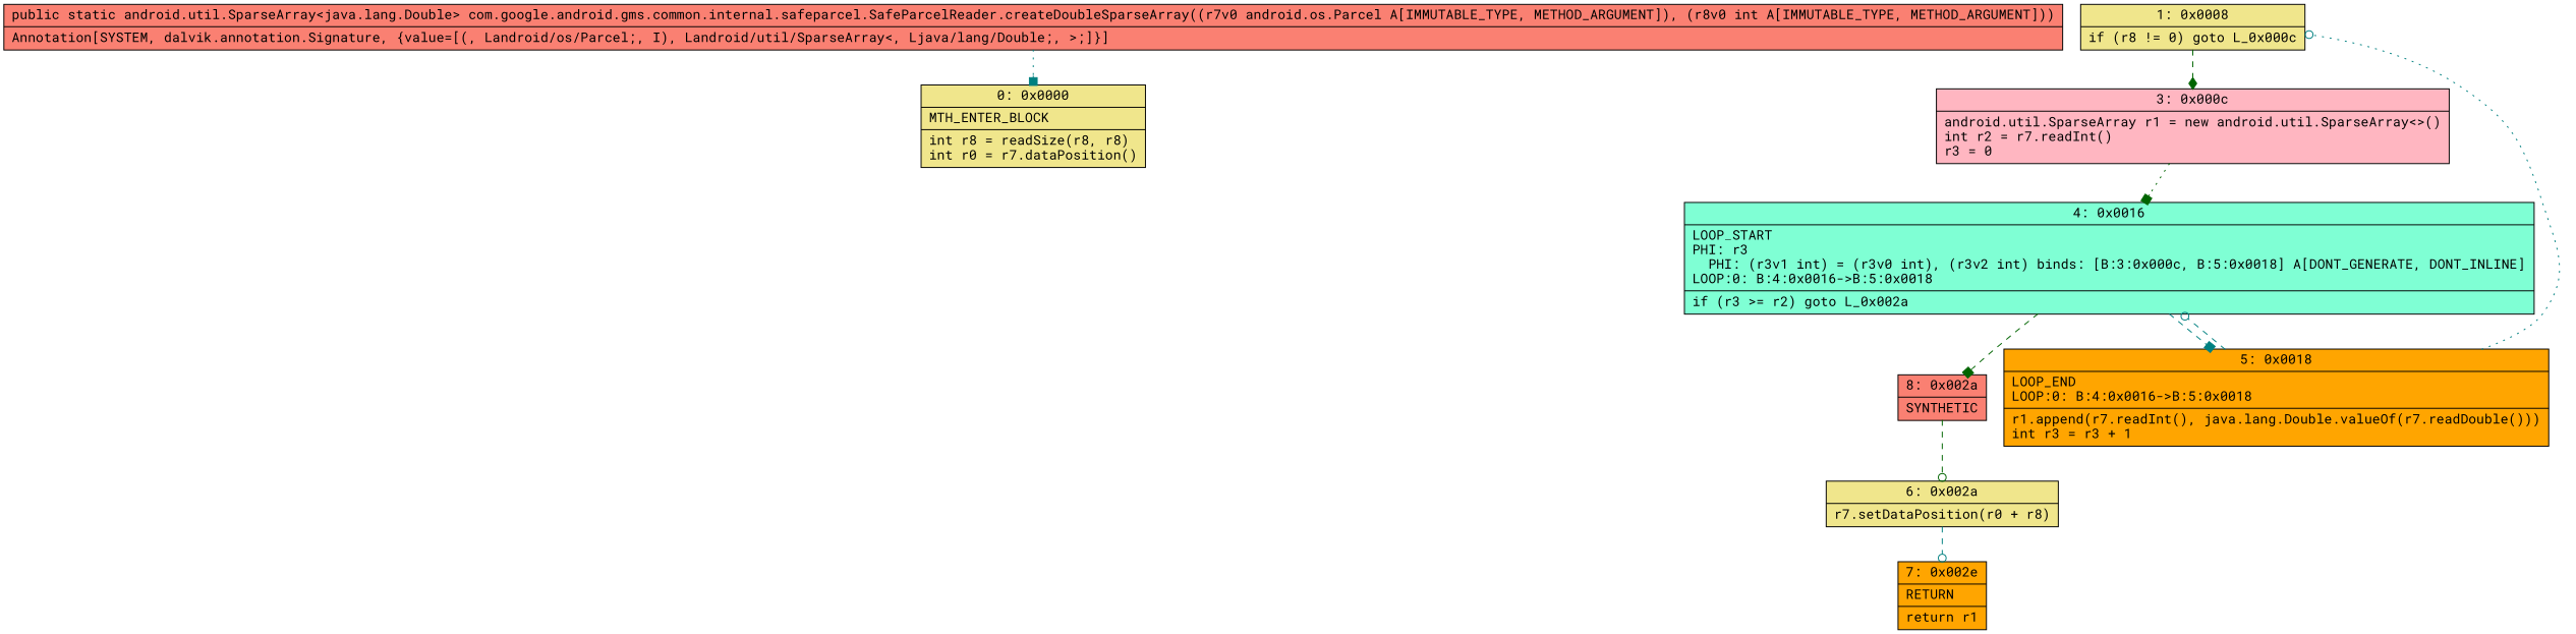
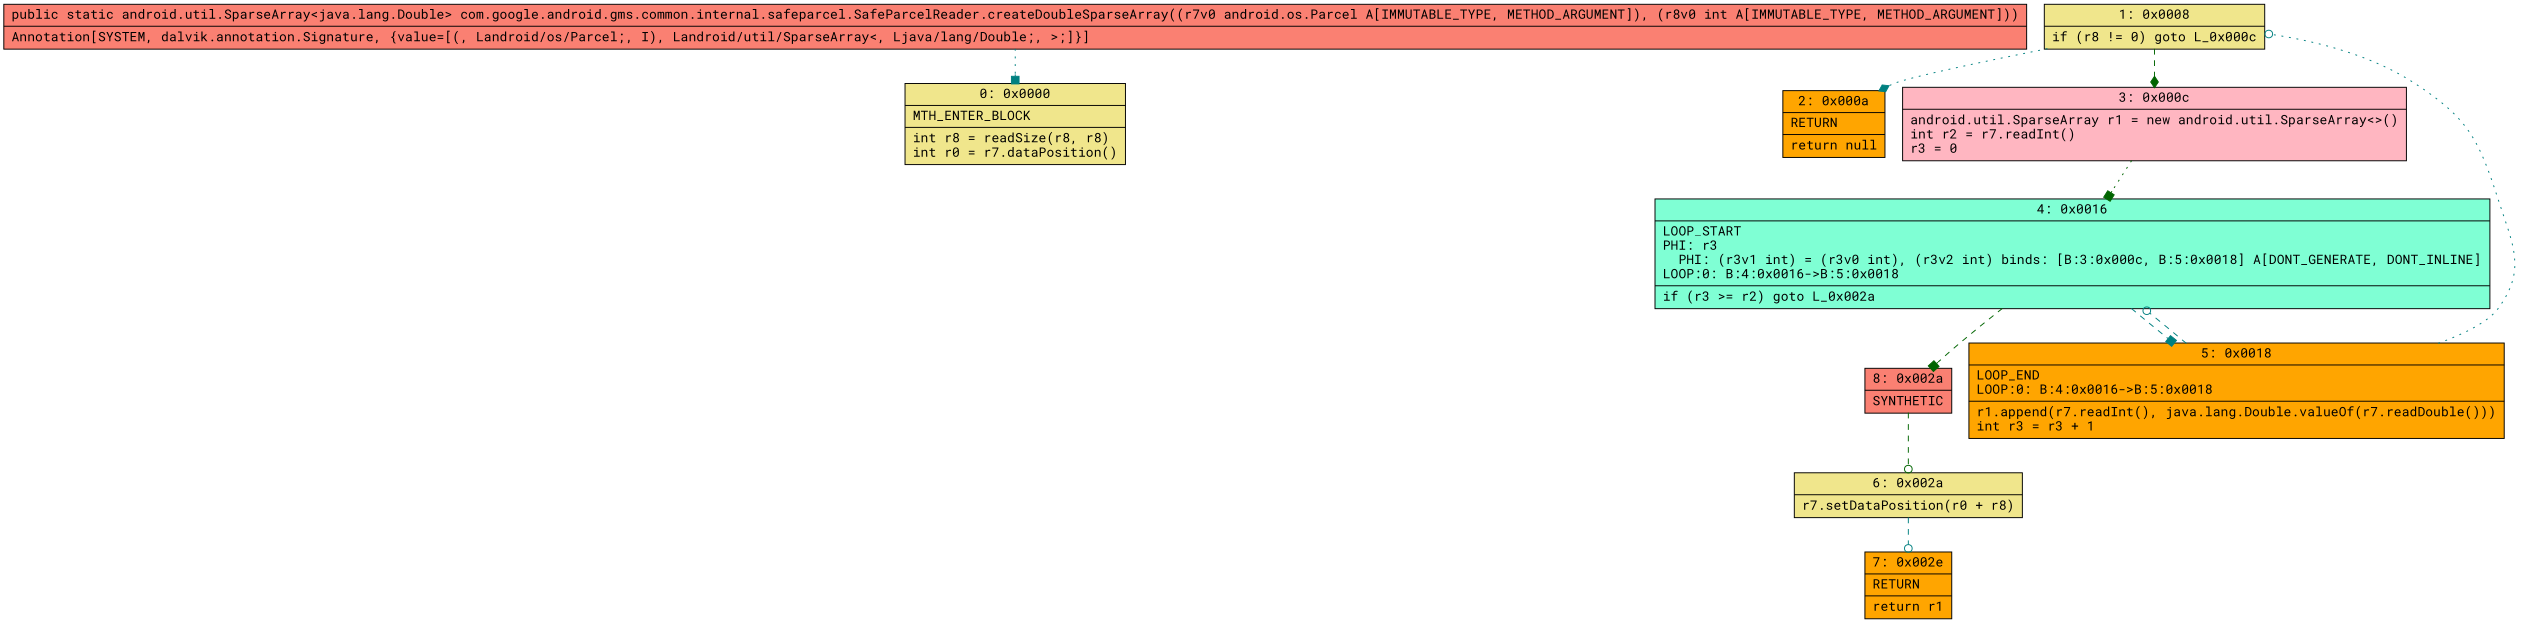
  digraph {
    fontname="Roboto Mono"
    node [fillcolor=khaki fontname="Roboto Mono" shape=record style=filled]
    edge [arrowhead=box color=teal fontname="Roboto Mono" style=dashed]
    n1 [label="{0\:\ 0x0000|MTH_ENTER_BLOCK\l|int r8 = readSize(r8, r8)\lint r0 = r7.dataPosition()\l}"]
    n2 [label="{1\:\ 0x0008|if (r8 != 0) goto L_0x000c\l}"]
+   n3 [fillcolor=orange label="{2\:\ 0x000a|RETURN\l|return null\l}"]
    n4 [fillcolor=lightpink label="{3\:\ 0x000c|android.util.SparseArray r1 = new android.util.SparseArray\<\>()\lint r2 = r7.readInt()\lr3 = 0\l}"]
    n5 [fillcolor=aquamarine label="{4\:\ 0x0016|LOOP_START\lPHI: r3 \l  PHI: (r3v1 int) = (r3v0 int), (r3v2 int) binds: [B:3:0x000c, B:5:0x0018] A[DONT_GENERATE, DONT_INLINE]\lLOOP:0: B:4:0x0016\-\>B:5:0x0018\l|if (r3 \>= r2) goto L_0x002a\l}"]
    n6 [fillcolor=orange label="{5\:\ 0x0018|LOOP_END\lLOOP:0: B:4:0x0016\-\>B:5:0x0018\l|r1.append(r7.readInt(), java.lang.Double.valueOf(r7.readDouble()))\lint r3 = r3 + 1\l}"]
    n7 [fillcolor=salmon label="{8\:\ 0x002a|SYNTHETIC\l}"]
    n8 [label="{6\:\ 0x002a|r7.setDataPosition(r0 + r8)\l}"]
    n9 [fillcolor=orange label="{7\:\ 0x002e|RETURN\l|return r1\l}"]
    n10 [fillcolor=salmon label="{public static android.util.SparseArray\<java.lang.Double\> com.google.android.gms.common.internal.safeparcel.SafeParcelReader.createDoubleSparseArray((r7v0 android.os.Parcel A[IMMUTABLE_TYPE, METHOD_ARGUMENT]), (r8v0 int A[IMMUTABLE_TYPE, METHOD_ARGUMENT]))  | Annotation[SYSTEM, dalvik.annotation.Signature, \{value=[(, Landroid\/os\/Parcel;, I), Landroid\/util\/SparseArray\<, Ljava\/lang\/Double;, \>;]\}]\l}"]
+   n2 -> n3 [arrowhead=diamond style=dotted]
    n2 -> n4 [arrowhead=diamond color=darkgreen]
    n4 -> n5 [color=darkgreen style=dotted]
    n5 -> n6
    n5 -> n7 [color=darkgreen]
    n6 -> n2 [arrowhead=odot style=dotted]
    n6 -> n5 [arrowhead=odot]
    n7 -> n8 [arrowhead=odot color=darkgreen]
    n8 -> n9 [arrowhead=odot]
    n10 -> n1 [style=dotted]
  }
